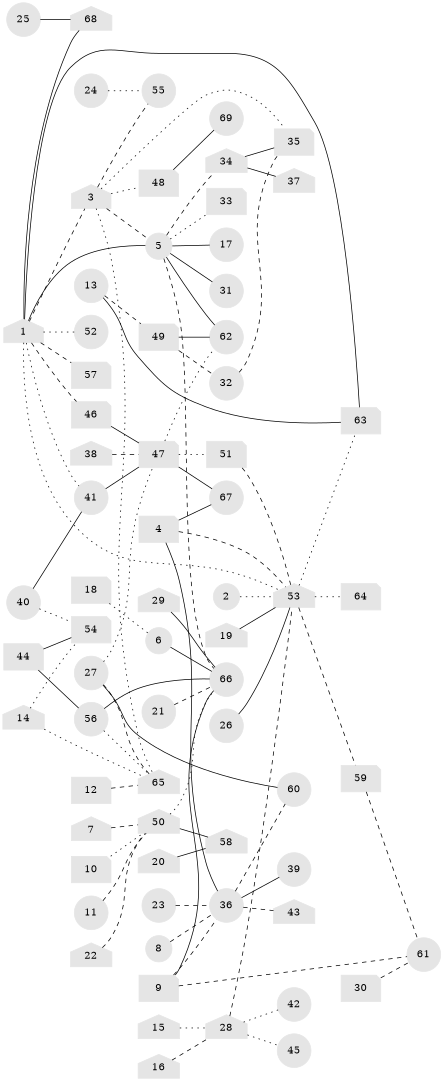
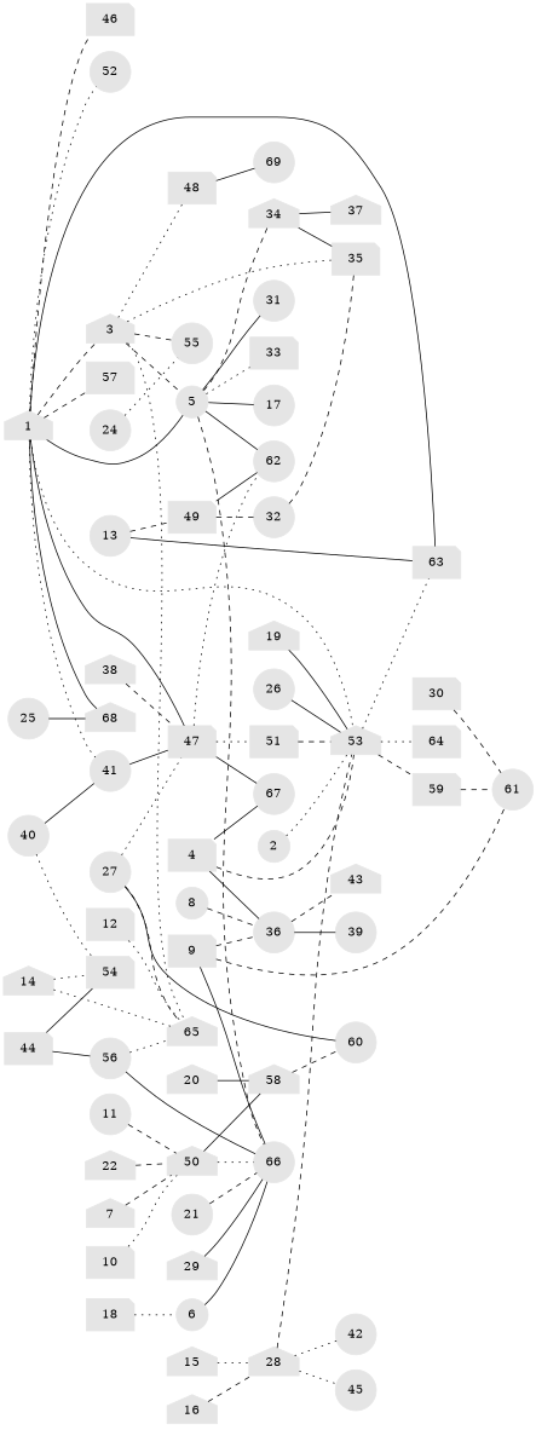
  graph {
    rankdir=LR
    node [color=gray90 shape=circle style=filled]
    edge [style=solid weight=1.0]
    1 [shape=house]
    3 [shape=house]
    5
    41
    46 [shape=note]
    47 [shape=note]
    52
    53 [shape=house]
    57 [shape=note]
    63 [shape=note]
    68 [shape=house]
    35 [shape=note]
    48 [shape=note]
    55
    65 [shape=house]
    17
    31
    33 [shape=note]
    34 [shape=house]
    62
    66
    67
    51 [shape=note]
    59 [shape=note]
    64 [shape=note]
    2
    69
    4 [shape=note]
    36
    60
    39
    43 [shape=house]
    37 [shape=house]
    6
    7 [shape=house]
    50 [shape=house]
    58 [shape=house]
    8
    9 [shape=note]
    61
    10 [shape=note]
    11
    12 [shape=note]
    13
    49 [shape=note]
    32
    14 [shape=house]
    54 [shape=note]
    15 [shape=house]
    28 [shape=house]
    42
    45
    16 [shape=house]
    18 [shape=note]
    27
    19 [shape=house]
    20 [shape=house]
    21
    22 [shape=house]
-   23
    24
    25
    26
    29 [shape=house]
    30 [shape=note]
    38 [shape=house]
    40
    44 [shape=note]
    56
    1 -- 3 [style=dashed]
    1 -- 5
    1 -- 41 [style=dotted]
    1 -- 46 [style=dashed]
-   46 -- 47
+   1 -- 47
    1 -- 52 [style=dotted]
    1 -- 53 [style=dotted]
    1 -- 57 [style=dashed]
    1 -- 63
    1 -- 68
    3 -- 5 [style=dashed]
    3 -- 35 [style=dotted]
    3 -- 48 [style=dotted]
    3 -- 55 [style=dashed]
    3 -- 65 [style=dotted]
    5 -- 17
    5 -- 31
    5 -- 33 [style=dotted]
    5 -- 34 [style=dashed]
    5 -- 62
    5 -- 66 [style=dashed]
    41 -- 47
    47 -- 62 [style=dotted]
    47 -- 67
    47 -- 51 [style=dotted weight=2.0]
    53 -- 63 [style=dotted]
    53 -- 59 [style=dashed]
    53 -- 64 [style=dotted]
    48 -- 69
    34 -- 35
    34 -- 37
    51 -- 53 [style=dashed]
    59 -- 61 [style=dashed]
    2 -- 53 [style=dotted]
    4 -- 53 [style=dashed]
    4 -- 67
    4 -- 36
-   36 -- 60 [style=dashed]
+   58 -- 60 [style=dashed]
    36 -- 39
    36 -- 43 [style=dashed]
    6 -- 66
    7 -- 50 [style=dashed]
    50 -- 66 [style=dotted]
    50 -- 58
    8 -- 36 [style=dashed]
    9 -- 66
    9 -- 36 [style=dashed]
    9 -- 61 [style=dashed]
    10 -- 50 [style=dotted]
    11 -- 50 [style=dashed]
-   12 -- 65 [style=dashed]
+   12 -- 65 [style=dotted]
    13 -- 63
    13 -- 49 [style=dashed]
    49 -- 62
    49 -- 32 [style=dashed]
    32 -- 35 [style=dashed]
    14 -- 65 [style=dotted]
    14 -- 54 [style=dotted]
    15 -- 28 [style=dotted]
    28 -- 53 [style=dashed]
    28 -- 42 [style=dotted]
    28 -- 45 [style=dotted]
    16 -- 28 [style=dashed]
    18 -- 6 [style=dotted]
    27 -- 47 [style=dotted]
    27 -- 65 [style=dashed]
    27 -- 60
    19 -- 53
    20 -- 58
    21 -- 66 [style=dashed]
    22 -- 50 [style=dashed]
-   23 -- 36 [style=dashed]
    24 -- 55 [style=dotted]
    25 -- 68
    26 -- 53
    29 -- 66
    30 -- 61 [style=dashed]
    38 -- 47 [style=dashed]
    40 -- 41
    40 -- 54 [style=dotted]
    44 -- 54
    44 -- 56
    56 -- 65 [style=dotted]
    56 -- 66
  }
